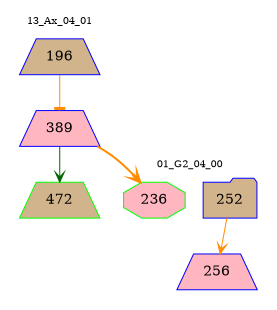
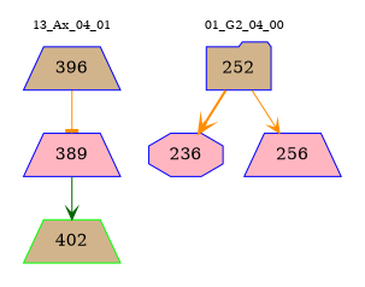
  digraph {
    node [color=blue fillcolor=lightpink shape=trapezium style=filled]
    edge [arrowhead=vee color=darkorange style=solid]
    n1 [label=389]
-   n2 [fillcolor=tan label=196]
-   n3 [color=green fillcolor=tan label=472]
+   n2 [fillcolor=tan label=396]
+   n3 [color=green fillcolor=tan label=402]
    n4 [fillcolor=tan label=252 shape=folder]
-   n5 [color=green label=236 shape=octagon]
+   n5 [label=236 shape=octagon]
    n6 [label=256]
    subgraph cluster_1 {
      color=white
      fontsize=10
      label="13_Ax_04_01"
      n1
      n2
      n3
    }
    subgraph cluster_2 {
      color=white
      fontsize=10
      label="01_G2_04_00"
      n4
      n5
      n6
    }
    n1 -> n3 [color=darkgreen]
    n2 -> n1 [arrowhead=tee]
-   n1 -> n5 [style=bold]
+   n4 -> n5 [style=bold]
    n4 -> n6
  }
